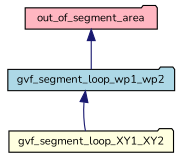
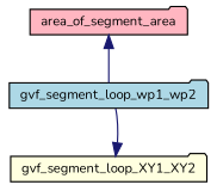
  digraph {
    fontname=Nunito
    rankdir=TB
    node [color=black fontname=Nunito fontsize=10 shape=folder style=filled]
    edge [color=midnightblue dir=back fontname=Nunito fontsize=10 labelfontname=FreeSans labelfontsize=10 style=solid]
-   n1 [fillcolor=lightpink fontcolor=black height=0.2 label=out_of_segment_area width=0.4]
+   n1 [fillcolor=lightpink fontcolor=black height=0.2 label=area_of_segment_area width=0.4]
    n2 [fillcolor=lightblue height=0.2 label=gvf_segment_loop_wp1_wp2 width=0.4]
    n3 [fillcolor=lightyellow height=0.2 label=gvf_segment_loop_XY1_XY2 width=0.4]
    n1 -> n2
-   n2 -> n3
+   n3 -> n2
  }
